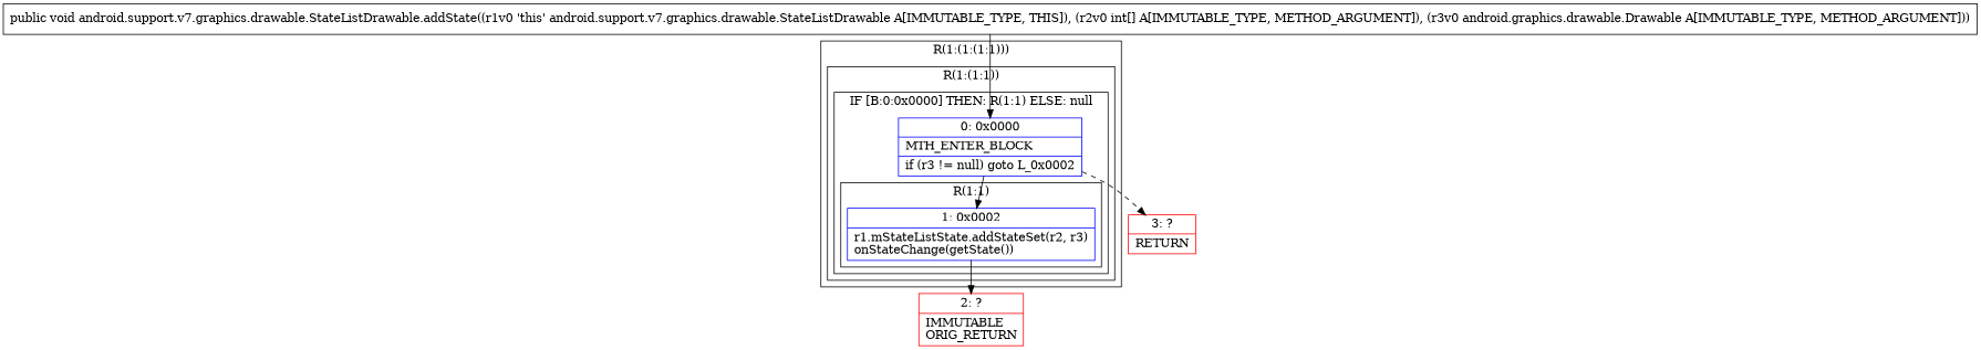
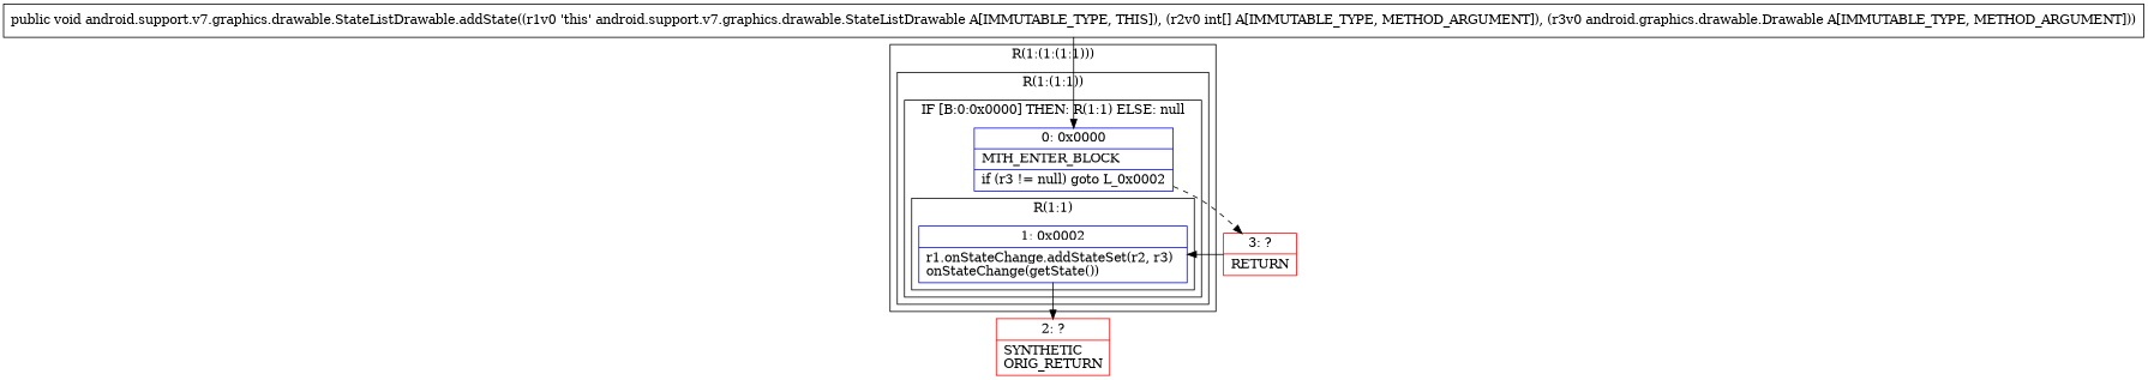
  digraph {
    node [color=blue shape=record]
-   n1 [label="{1\:\ 0x0002|r1.mStateListState.addStateSet(r2, r3)\lonStateChange(getState())\l}"]
+   n1 [label="{1\:\ 0x0002|r1.onStateChange.addStateSet(r2, r3)\lonStateChange(getState())\l}"]
    n2 [label="{0\:\ 0x0000|MTH_ENTER_BLOCK\l|if (r3 != null) goto L_0x0002\l}"]
-   n3 [color=red label="{2\:\ ?|IMMUTABLE\lORIG_RETURN\l}"]
+   n3 [color=red label="{2\:\ ?|SYNTHETIC\lORIG_RETURN\l}"]
    n4 [color=red label="{3\:\ ?|RETURN\l}"]
    n5 [label="{public void android.support.v7.graphics.drawable.StateListDrawable.addState((r1v0 'this' android.support.v7.graphics.drawable.StateListDrawable A[IMMUTABLE_TYPE, THIS]), (r2v0 int[] A[IMMUTABLE_TYPE, METHOD_ARGUMENT]), (r3v0 android.graphics.drawable.Drawable A[IMMUTABLE_TYPE, METHOD_ARGUMENT])) }" color=""]
    subgraph cluster_1 {
      label="R(1:(1:(1:1)))"
      subgraph cluster_2 {
        label="R(1:(1:1))"
        subgraph cluster_3 {
          label="IF [B:0:0x0000] THEN: R(1:1) ELSE: null"
          n2
          subgraph cluster_4 {
            label="R(1:1)"
            n1
          }
        }
      }
    }
    n1 -> n3
-   n2 -> n1
+   n4 -> n1
    n2 -> n4 [style=dashed]
    n5 -> n2
  }
